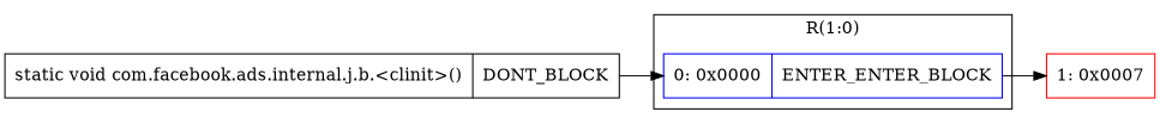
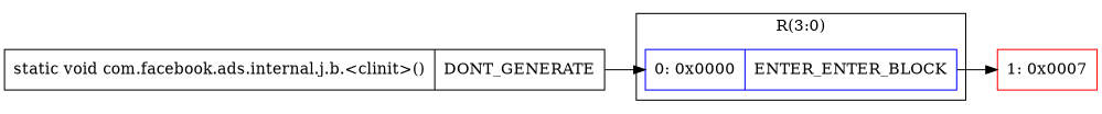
  digraph {
    rankdir=LR
    node [shape=record]
    n1 [color=blue label="{0\:\ 0x0000|ENTER_ENTER_BLOCK\l}"]
    n2 [color=red label="{1\:\ 0x0007}"]
-   n3 [label="{static void com.facebook.ads.internal.j.b.\<clinit\>()  | DONT_BLOCK\l}"]
+   n3 [label="{static void com.facebook.ads.internal.j.b.\<clinit\>()  | DONT_GENERATE\l}"]
    subgraph cluster_1 {
-     label="R(1:0)"
+     label="R(3:0)"
      n1
    }
    n1 -> n2
    n3 -> n1
  }
